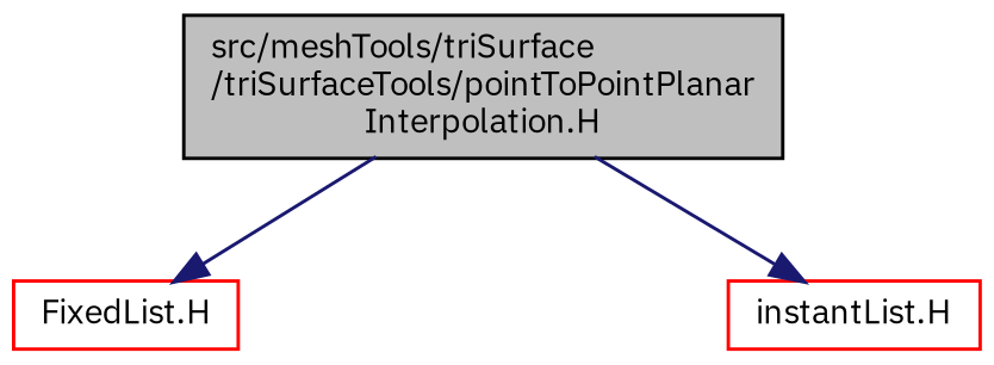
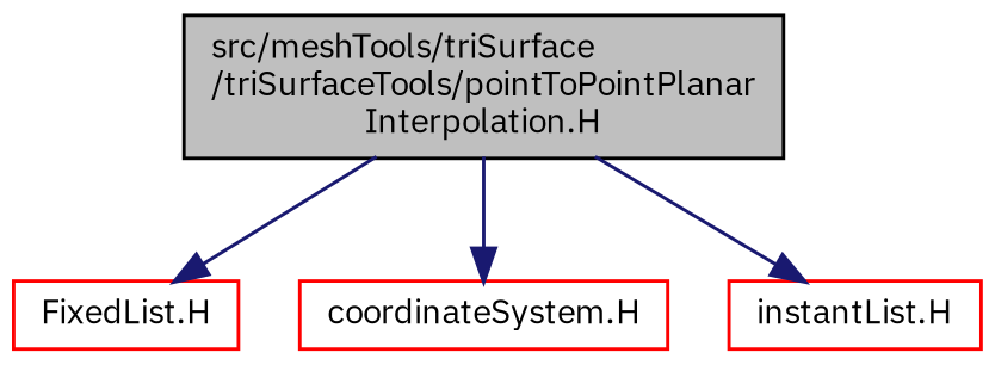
  digraph {
    fontname="IBM Plex Sans"
    node [color=red fontname="IBM Plex Sans" fontsize=10 shape=record]
    edge [color=midnightblue fontname="IBM Plex Sans" fontsize=10 labelfontname=Helvetica labelfontsize=10 style=solid]
    n1 [color=black fillcolor=grey75 fontcolor=black height=0.2 label="src/meshTools/triSurface\l/triSurfaceTools/pointToPointPlanar\lInterpolation.H" style=filled width=0.4]
    n2 [height=0.2 label="FixedList.H" width=0.4]
+   n3 [height=0.2 label="coordinateSystem.H" width=0.4]
    n4 [height=0.2 label="instantList.H" width=0.4]
    n1 -> n2
+   n1 -> n3
    n1 -> n4
  }
